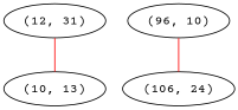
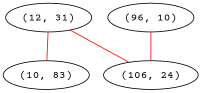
  graph {
    fontname="Courier Prime"
    node [fontname="Courier Prime"]
    edge [color=red fontname="Courier Prime" weight=1]
    n1 [label="(12, 31)"]
-   "(10, 13)"
+   "(10, 13)" [label="(10, 83)"]
    "(106, 24)"
    "(96, 10)"
    n1 -- "(10, 13)"
+   n1 -- "(106, 24)"
    "(96, 10)" -- "(106, 24)"
  }
